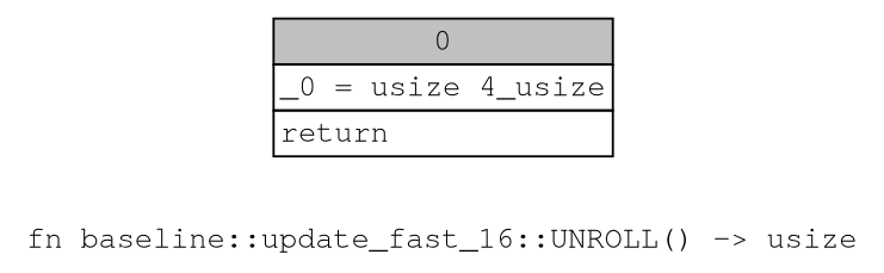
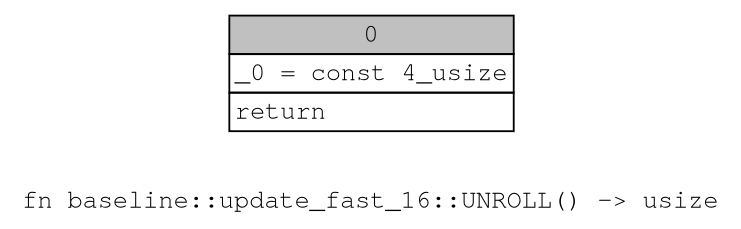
  digraph {
    fontname="Courier, monospace"
    label=<fn baseline::update_fast_16::UNROLL() -&gt; usize<br align="left"/>>
-   n1 [fontname="Courier, monospace" label=<<table border="0" cellborder="1" cellspacing="0"><tr><td bgcolor="gray" align="center" colspan="1">0</td></tr><tr><td align="left" balign="left">_0 = usize 4_usize<br/></td></tr><tr><td align="left">return</td></tr></table>> shape=none]
+   n1 [fontname="Courier, monospace" label=<<table border="0" cellborder="1" cellspacing="0"><tr><td bgcolor="gray" align="center" colspan="1">0</td></tr><tr><td align="left" balign="left">_0 = const 4_usize<br/></td></tr><tr><td align="left">return</td></tr></table>> shape=none]
  }
